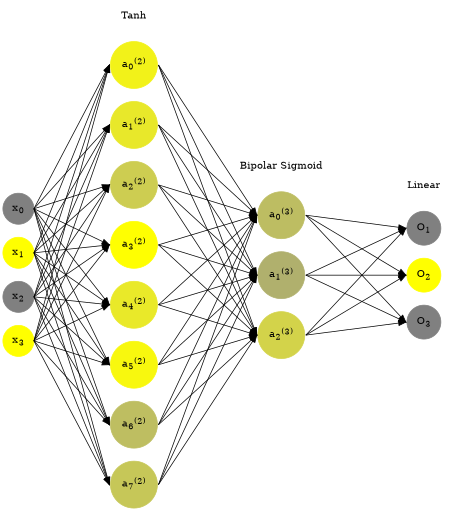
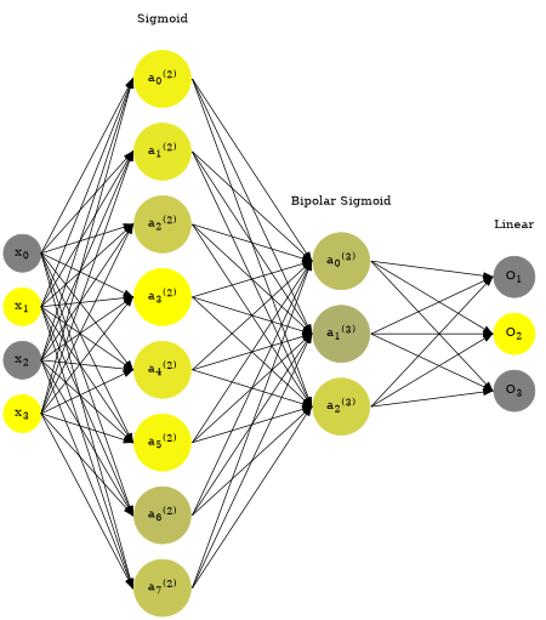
  digraph {
    rankdir=LR
    ranksep=1.4
    splines=false
    node [color="0.1667, 0.0, 0.5" fillcolor="0.1667, 0.0, 0.5" shape=circle style=filled]
    edge [headport=w style=solid tailport=e]
    n1 [label=<x<sub>0</sub>>]
    n2 [color="0.1667, 1.0, 1.0" fillcolor="0.1667, 1.0, 1.0" label=<x<sub>1</sub>>]
    n3 [label=<x<sub>2</sub>>]
    n4 [color="0.1667, 1.0, 1.0" fillcolor="0.1667, 1.0, 1.0" label=<x<sub>3</sub>>]
    n5 [color="0.1667, 0.896799, 0.948400" fillcolor="0.1667, 0.896799, 0.948400" label=<a<sub>0</sub><sup>(2)</sup>>]
    n6 [color="0.1667, 0.817716, 0.908858" fillcolor="0.1667, 0.817716, 0.908858" label=<a<sub>1</sub><sup>(2)</sup>>]
    n7 [color="0.1667, 0.605900, 0.802950" fillcolor="0.1667, 0.605900, 0.802950" label=<a<sub>2</sub><sup>(2)</sup>>]
    n8 [color="0.1667, 0.995313, 0.997656" fillcolor="0.1667, 0.995313, 0.997656" label=<a<sub>3</sub><sup>(2)</sup>>]
    n9 [color="0.1667, 0.820842, 0.910421" fillcolor="0.1667, 0.820842, 0.910421" label=<a<sub>4</sub><sup>(2)</sup>>]
    n10 [color="0.1667, 0.941756, 0.970878" fillcolor="0.1667, 0.941756, 0.970878" label=<a<sub>5</sub><sup>(2)</sup>>]
    n11 [color="0.1667, 0.489668, 0.744834" fillcolor="0.1667, 0.489668, 0.744834" label=<a<sub>6</sub><sup>(2)</sup>>]
    n12 [color="0.1667, 0.554755, 0.777378" fillcolor="0.1667, 0.554755, 0.777378" label=<a<sub>7</sub><sup>(2)</sup>>]
    n13 [color="0.1667, 0.482519, 0.741260" fillcolor="0.1667, 0.482519, 0.741260" label=<a<sub>0</sub><sup>(3)</sup>>]
    n14 [color="0.1667, 0.380541, 0.690270" fillcolor="0.1667, 0.380541, 0.690270" label=<a<sub>1</sub><sup>(3)</sup>>]
    n15 [color="0.1667, 0.648825, 0.824413" fillcolor="0.1667, 0.648825, 0.824413" label=<a<sub>2</sub><sup>(3)</sup>>]
    n16 [label=<O<sub>1</sub>>]
    n17 [color="0.1667, 1.0, 1.0" fillcolor="0.1667, 1.0, 1.0" label=<O<sub>2</sub>>]
    n18 [label=<O<sub>3</sub>>]
-   n19 [label=Tanh shape=plaintext color="" fillcolor="" style=""]
+   n19 [label=Sigmoid shape=plaintext color="" fillcolor="" style=""]
    n20 [label="Bipolar Sigmoid" shape=plaintext color="" fillcolor="" style=""]
    n21 [label=Linear shape=plaintext color="" fillcolor="" style=""]
    subgraph sub_1 {
      n1
    }
    subgraph sub_2 {
      n2
    }
    subgraph sub_3 {
      n3
    }
    subgraph sub_4 {
      n4
    }
    subgraph sub_5 {
      n5
    }
    subgraph sub_6 {
      n6
    }
    subgraph sub_7 {
      n7
    }
    subgraph sub_8 {
      n8
    }
    subgraph sub_9 {
      n9
    }
    subgraph sub_10 {
      n10
    }
    subgraph sub_11 {
      n11
    }
    subgraph sub_12 {
      n12
    }
    subgraph sub_13 {
      n13
    }
    subgraph sub_14 {
      n14
    }
    subgraph sub_15 {
      n15
    }
    subgraph sub_16 {
      n16
    }
    subgraph sub_17 {
      n17
    }
    subgraph sub_18 {
      n18
    }
    subgraph sub_19 {
      rank=same
      n1
      n2
      n3
      n4
    }
    subgraph sub_20 {
      rank=same
      n5
      n6
      n7
      n8
      n9
      n10
      n11
      n12
    }
    subgraph sub_21 {
      rank=same
      n13
      n14
      n15
    }
    subgraph sub_22 {
      rank=same
      n16
      n17
      n18
    }
    subgraph sub_23 {
      rank=same
      n5
      n19
    }
    subgraph sub_24 {
      rank=same
      n13
      n20
    }
    subgraph sub_25 {
      rank=same
      n16
      n21
    }
    n1 -> n2 [style=invis]
    n1 -> n5
    n1 -> n6
    n1 -> n7
    n1 -> n8
    n1 -> n9
    n1 -> n10
    n1 -> n11
    n1 -> n12
    n2 -> n3 [style=invis]
    n2 -> n5
    n2 -> n6
    n2 -> n7
    n2 -> n8
    n2 -> n9
    n2 -> n10
    n2 -> n11
    n2 -> n12
    n3 -> n4 [style=invis]
    n3 -> n5
    n3 -> n6
    n3 -> n7
    n3 -> n8
    n3 -> n9
    n3 -> n10
    n3 -> n11
    n3 -> n12
    n4 -> n5
    n4 -> n6
    n4 -> n7
    n4 -> n8
    n4 -> n9
    n4 -> n10
    n4 -> n11
    n4 -> n12
    n5 -> n6 [style=invis]
    n5 -> n13
    n5 -> n14
    n5 -> n15
    n6 -> n7 [style=invis]
    n6 -> n13
    n6 -> n14
    n6 -> n15
    n7 -> n8 [style=invis]
    n7 -> n13
    n7 -> n14
    n7 -> n15
    n8 -> n9 [style=invis]
    n8 -> n13
    n8 -> n14
    n8 -> n15
    n9 -> n10 [style=invis]
    n9 -> n13
    n9 -> n14
    n9 -> n15
    n10 -> n11 [style=invis]
    n10 -> n13
    n10 -> n14
    n10 -> n15
    n11 -> n12 [style=invis]
    n11 -> n13
    n11 -> n14
    n11 -> n15
    n12 -> n13
    n12 -> n14
    n12 -> n15
    n13 -> n14 [style=invis]
    n13 -> n16
    n13 -> n17
    n13 -> n18
    n14 -> n15 [style=invis]
    n14 -> n16
    n14 -> n17
    n14 -> n18
    n15 -> n16
    n15 -> n17
    n15 -> n18
    n16 -> n17 [style=invis]
    n17 -> n18 [style=invis]
    n19 -> n5 [style=invis]
    n20 -> n13 [style=invis]
    n21 -> n16 [style=invis]
  }
